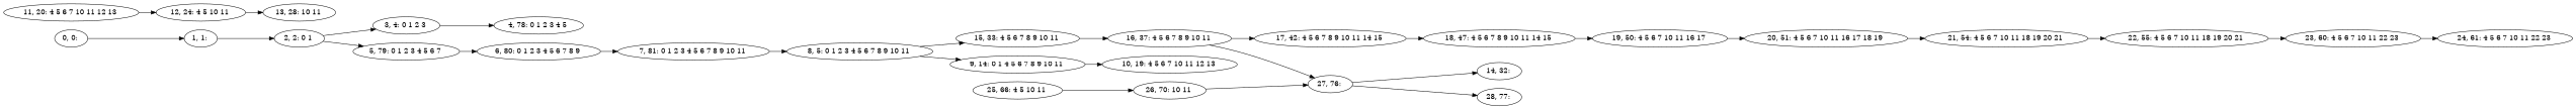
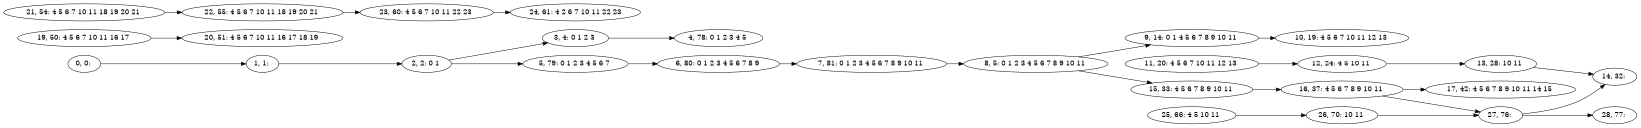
  digraph {
    rankdir=LR
    n1 [label="0, 0: "]
    n2 [label="1, 1: "]
    n3 [label="2, 2: 0 1 "]
    n4 [label="3, 4: 0 1 2 3 "]
    n5 [label="5, 79: 0 1 2 3 4 5 6 7 "]
    n6 [label="4, 78: 0 1 2 3 4 5 "]
    n7 [label="6, 80: 0 1 2 3 4 5 6 7 8 9 "]
    n8 [label="7, 81: 0 1 2 3 4 5 6 7 8 9 10 11 "]
    n9 [label="8, 5: 0 1 2 3 4 5 6 7 8 9 10 11 "]
    n10 [label="9, 14: 0 1 4 5 6 7 8 9 10 11 "]
    n11 [label="15, 33: 4 5 6 7 8 9 10 11 "]
    n12 [label="10, 19: 4 5 6 7 10 11 12 13 "]
    n13 [label="16, 37: 4 5 6 7 8 9 10 11 "]
    n14 [label="11, 20: 4 5 6 7 10 11 12 13 "]
    n15 [label="12, 24: 4 5 10 11 "]
    n16 [label="13, 28: 10 11 "]
    n17 [label="14, 32: "]
    n18 [label="27, 76: "]
    n19 [label="28, 77: "]
    n20 [label="17, 42: 4 5 6 7 8 9 10 11 14 15 "]
-   n21 [label="18, 47: 4 5 6 7 8 9 10 11 14 15 "]
    n22 [label="19, 50: 4 5 6 7 10 11 16 17 "]
    n23 [label="20, 51: 4 5 6 7 10 11 16 17 18 19 "]
    n24 [label="21, 54: 4 5 6 7 10 11 18 19 20 21 "]
    n25 [label="22, 55: 4 5 6 7 10 11 18 19 20 21 "]
    n26 [label="23, 60: 4 5 6 7 10 11 22 23 "]
-   n27 [label="24, 61: 4 5 6 7 10 11 22 23 "]
+   n27 [label="24, 61: 4 2 6 7 10 11 22 23"]
    n28 [label="25, 66: 4 5 10 11 "]
    n29 [label="26, 70: 10 11 "]
    n1 -> n2
    n2 -> n3
    n3 -> n4
    n3 -> n5
    n4 -> n6
    n5 -> n7
    n7 -> n8
    n8 -> n9
    n9 -> n10
    n9 -> n11
    n10 -> n12
    n11 -> n13
    n13 -> n18
    n13 -> n20
    n14 -> n15
    n15 -> n16
+   n16 -> n17
    n18 -> n17
    n18 -> n19
-   n20 -> n21
-   n21 -> n22
    n22 -> n23
-   n23 -> n24
    n24 -> n25
    n25 -> n26
    n26 -> n27
    n28 -> n29
    n29 -> n18
  }
